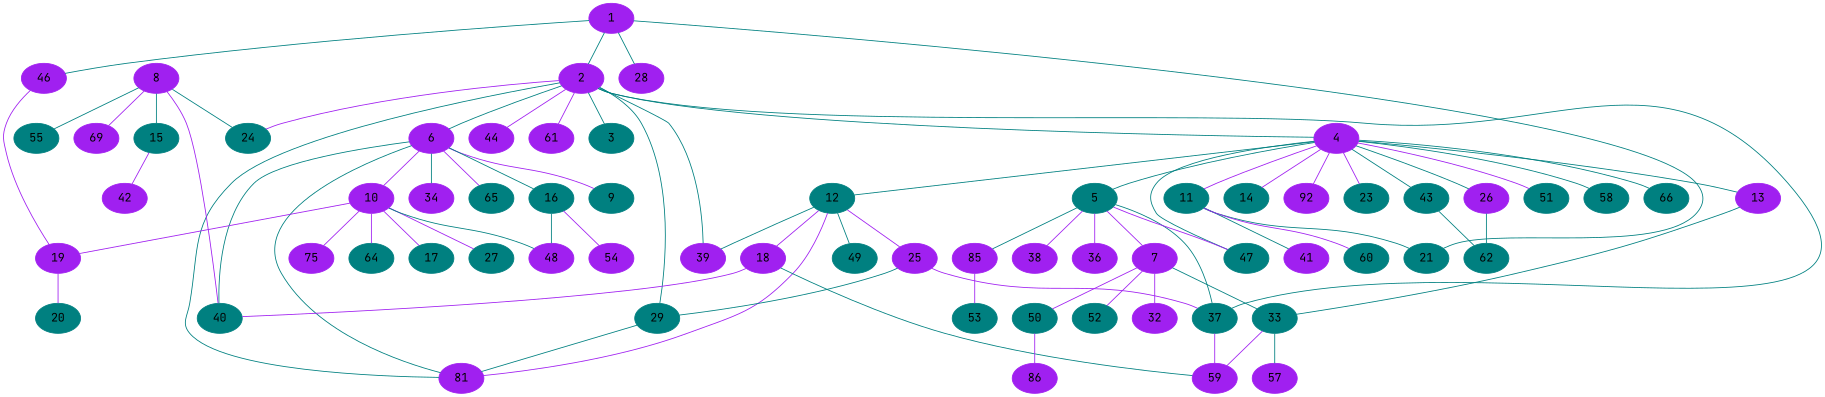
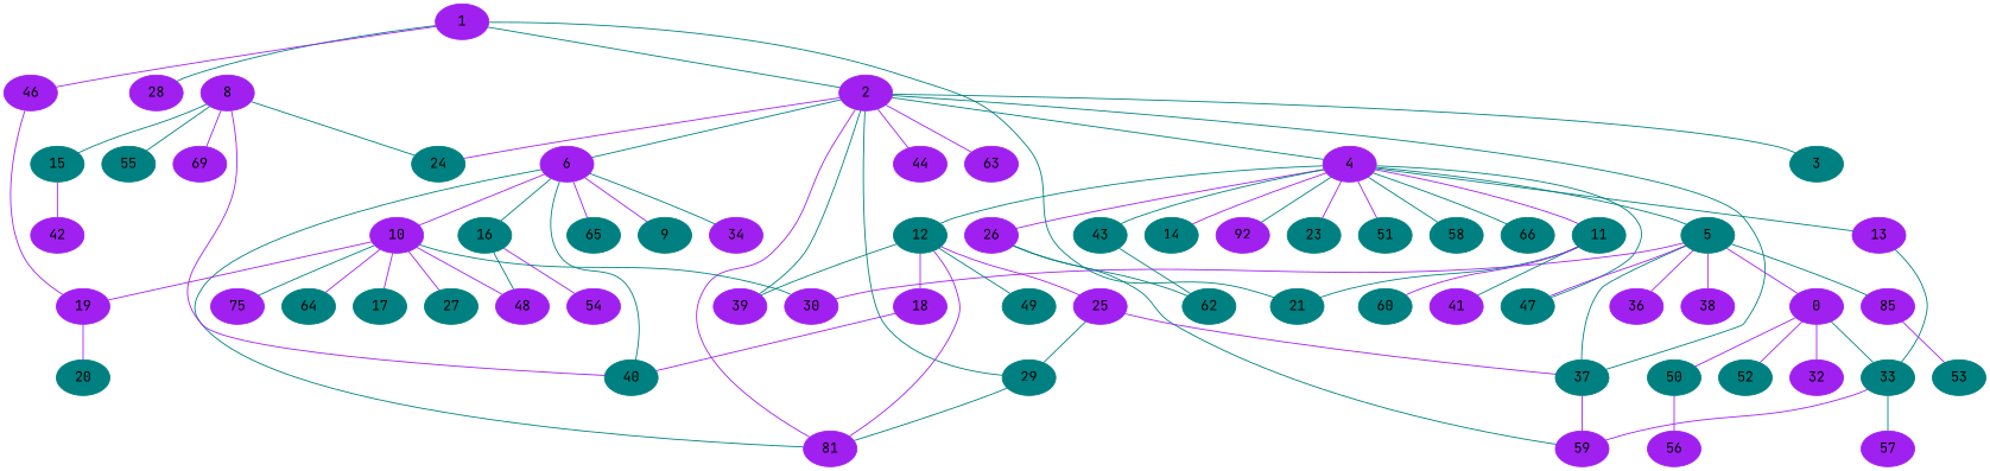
  graph {
    fontname="JetBrains Mono"
    node [color=purple fontname="JetBrains Mono" style=filled]
    edge [color=teal fontname="JetBrains Mono"]
    1
    2
    21 [color=teal]
    28
    46
    3 [color=teal]
    4
    6
    24 [color=teal]
    29 [color=teal]
    n11 [label=81]
    37 [color=teal]
    39
    44
-   63 [label=61]
+   63
    20 [color=teal]
    19
    5 [color=teal]
    11 [color=teal]
    12 [color=teal]
    13
    14 [color=teal]
    n23 [label=92]
    23 [color=teal]
    26
    43 [color=teal]
    47 [color=teal]
    51 [color=teal]
    58 [color=teal]
    66 [color=teal]
    9 [color=teal]
    10
    16 [color=teal]
    34
    40 [color=teal]
    65 [color=teal]
    59
-   7
+   7 [label=0]
+   30
    36
    38
    n42 [label=85]
    41
    60 [color=teal]
    18
    25
    49 [color=teal]
    33 [color=teal]
    62 [color=teal]
    32
    50 [color=teal]
    52 [color=teal]
    53 [color=teal]
    17 [color=teal]
    27 [color=teal]
    n56 [label=75]
    48
    64 [color=teal]
    54
    8
    15 [color=teal]
    55 [color=teal]
    n63 [label=69]
    57
-   56 [label=86]
+   56
    42
    1 -- 2
    1 -- 21
    1 -- 28
-   1 -- 46
+   1 -- 46 [color=purple]
    2 -- 3
    2 -- 4
    2 -- 6
    2 -- 24 [color=purple]
    2 -- 29
-   2 -- n11
+   2 -- n11 [color=purple]
    2 -- 37
    2 -- 39
    2 -- 44 [color=purple]
    2 -- 63 [color=purple]
    46 -- 19 [color=purple]
    4 -- 5
    4 -- 11 [color=purple]
    4 -- 12
    4 -- 13
    4 -- 14 [color=purple]
-   4 -- n23 [color=purple]
+   4 -- n23
    4 -- 23 [color=purple]
-   4 -- 26
+   4 -- 26 [color=purple]
    4 -- 43
    4 -- 47
    4 -- 51 [color=purple]
    4 -- 58
    4 -- 66
    6 -- n11
    6 -- 9 [color=purple]
    6 -- 10 [color=purple]
    6 -- 16
    6 -- 34
    6 -- 40
    6 -- 65 [color=purple]
    29 -- n11
    37 -- 59 [color=purple]
    19 -- 20 [color=purple]
    5 -- 37
    5 -- 47 [color=purple]
    5 -- 7 [color=purple]
+   5 -- 30 [color=purple]
    5 -- 36 [color=purple]
    5 -- 38 [color=purple]
    5 -- n42
    11 -- 21
    11 -- 41
    11 -- 60 [color=purple]
    12 -- n11 [color=purple]
    12 -- 39
    12 -- 18 [color=purple]
    12 -- 25 [color=purple]
    12 -- 49
    13 -- 33
-   18 -- 59
+   26 -- 59
    26 -- 62
    43 -- 62
    10 -- 19 [color=purple]
+   10 -- 30
    10 -- 17 [color=purple]
    10 -- 27 [color=purple]
-   10 -- n56 [color=purple]
-   10 -- 48
+   10 -- n56
+   10 -- 48 [color=purple]
    10 -- 64 [color=purple]
    16 -- 48
    16 -- 54 [color=purple]
    7 -- 33
    7 -- 32 [color=purple]
    7 -- 50 [color=purple]
    7 -- 52 [color=purple]
    n42 -- 53 [color=purple]
    18 -- 40 [color=purple]
    25 -- 29
    25 -- 37 [color=purple]
    33 -- 59 [color=purple]
    33 -- 57
    50 -- 56 [color=purple]
    8 -- 24
    8 -- 40 [color=purple]
    8 -- 15
    8 -- 55
    8 -- n63 [color=purple]
    15 -- 42 [color=purple]
  }
